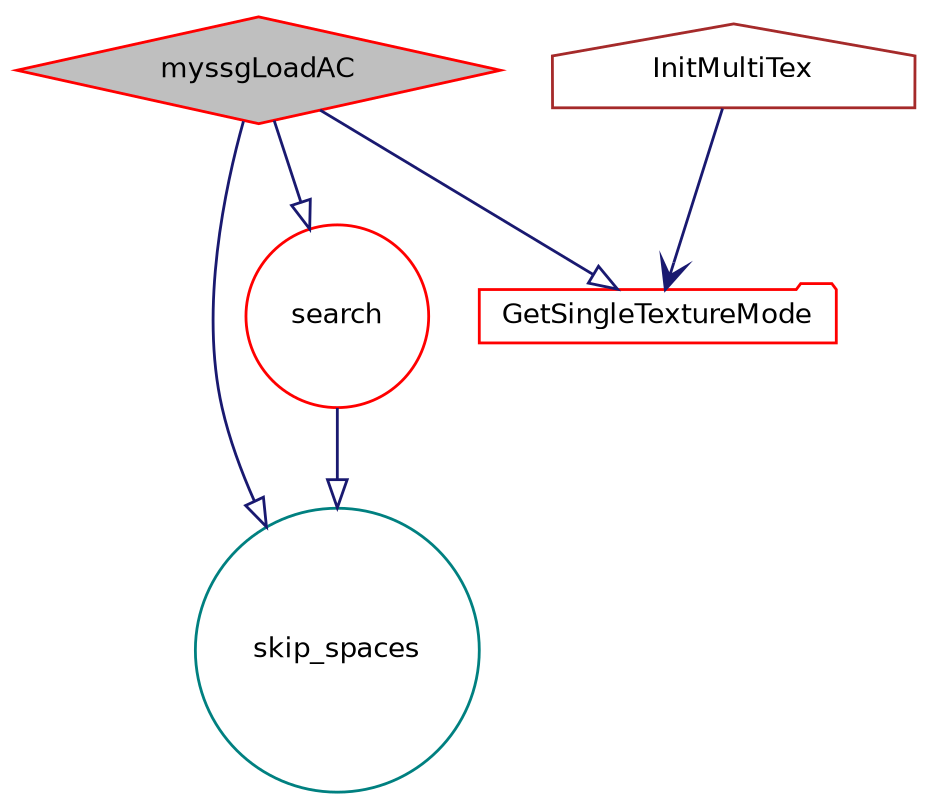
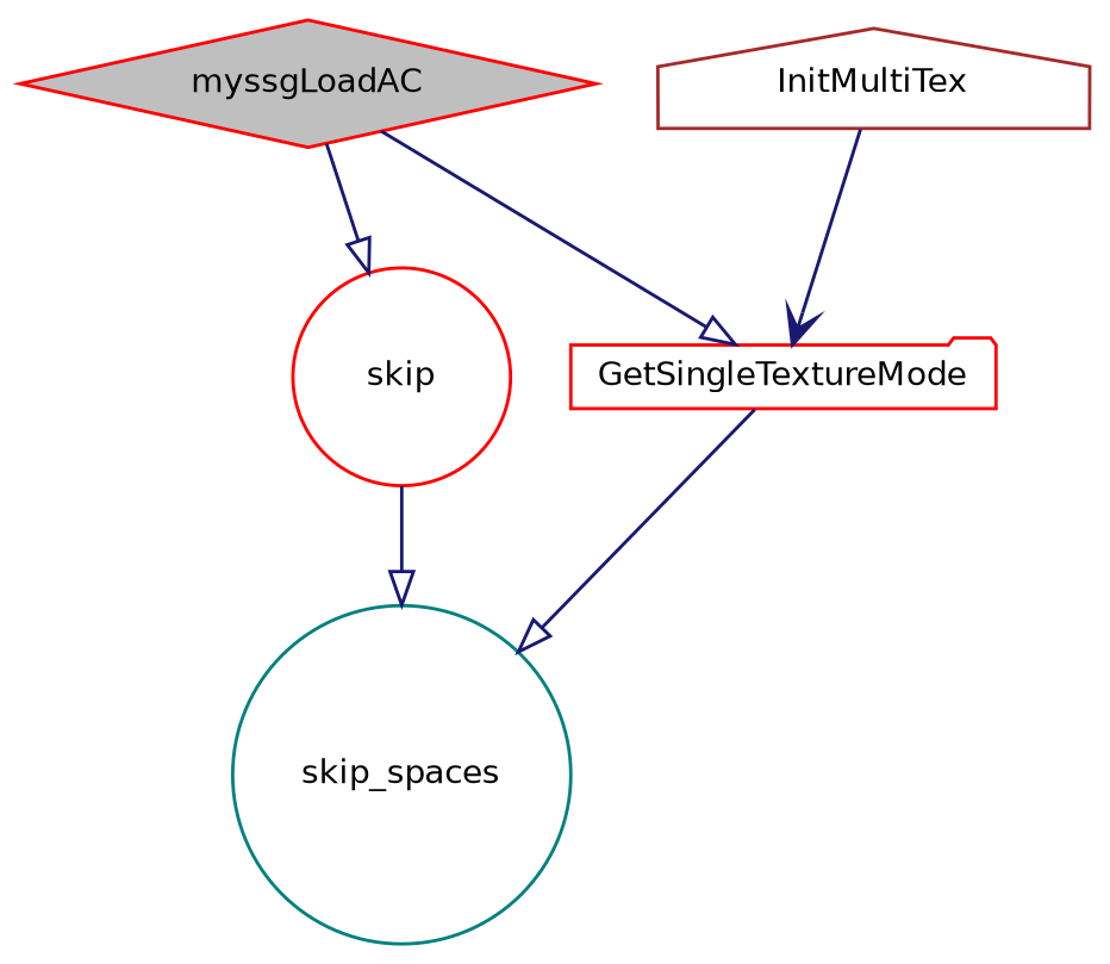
  digraph {
    rankdir=TB
    node [color=red fillcolor=white fontname=Helvetica fontsize=10 shape=circle style=filled]
    edge [arrowhead=onormal color=midnightblue fontname=Helvetica fontsize=10 labelfontname=Helvetica labelfontsize=10 style=solid]
    n1 [fillcolor=grey75 fontcolor=black height=0.2 label=myssgLoadAC shape=diamond width=0.4]
    n2 [color=teal height=0.2 label=skip_spaces width=0.4]
-   n3 [height=0.2 label=search width=0.4]
+   n3 [height=0.2 label=skip width=0.4]
    n4 [height=0.2 label=GetSingleTextureMode shape=folder width=0.4]
    n5 [color=brown height=0.2 label=InitMultiTex shape=house width=0.4]
-   n1 -> n2
+   n4 -> n2
    n1 -> n3
    n1 -> n4
    n3 -> n2
    n5 -> n4 [arrowhead=vee]
  }
